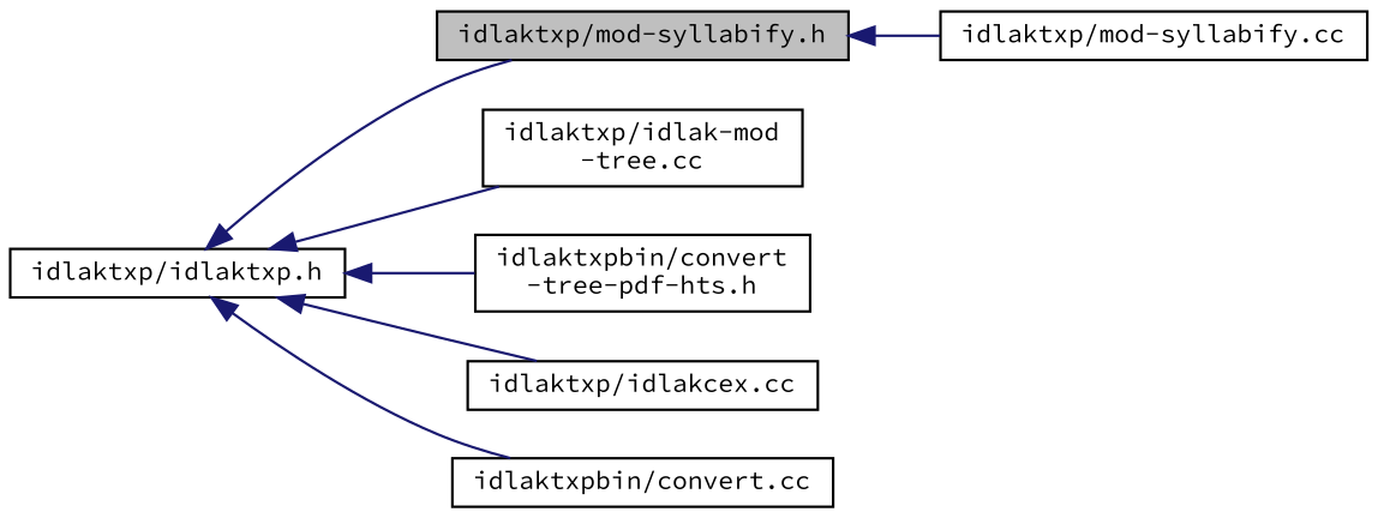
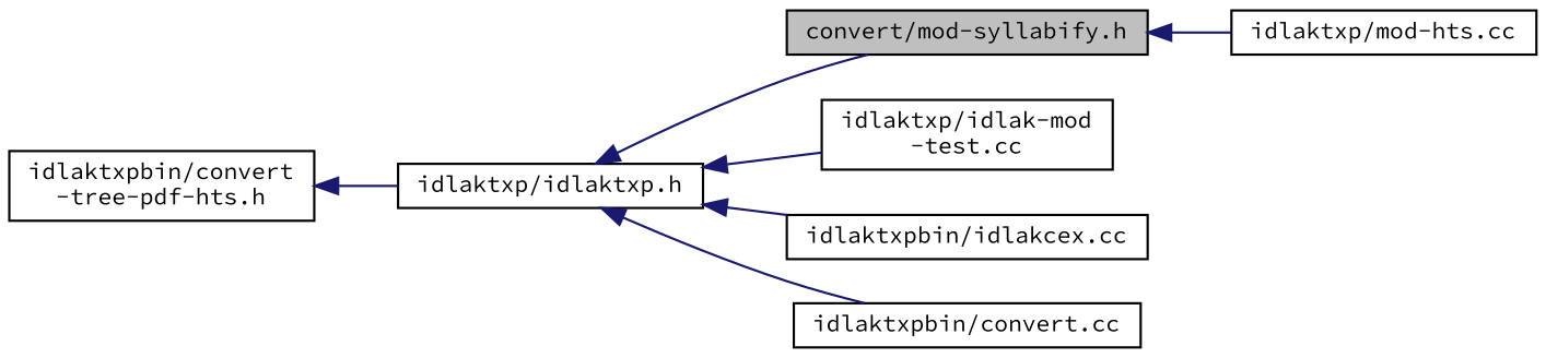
  digraph {
    fontname="Source Code Pro"
    rankdir=LR
    node [color=black fillcolor=white fontname="Source Code Pro" fontsize=10 shape=record style=filled]
    edge [color=midnightblue dir=back fontname="Source Code Pro" fontsize=10 labelfontname=Helvetica labelfontsize=10 style=solid]
-   n1 [fillcolor=grey75 fontcolor=black height=0.2 label="idlaktxp/mod-syllabify.h" width=0.4]
-   n2 [height=0.2 label="idlaktxp/mod-syllabify.cc" width=0.4]
+   n1 [fillcolor=grey75 fontcolor=black height=0.2 label="convert/mod-syllabify.h" width=0.4]
+   n2 [height=0.2 label="idlaktxp/mod-hts.cc" width=0.4]
    n3 [height=0.2 label="idlaktxp/idlaktxp.h" width=0.4]
-   n4 [height=0.2 label="idlaktxp/idlak-mod\l-tree.cc" width=0.4]
+   n4 [height=0.2 label="idlaktxp/idlak-mod\l-test.cc" width=0.4]
    n5 [height=0.2 label="idlaktxpbin/convert\l-tree-pdf-hts.h" width=0.4]
-   n6 [height=0.2 label="idlaktxp/idlakcex.cc" width=0.4]
+   n6 [height=0.2 label="idlaktxpbin/idlakcex.cc" width=0.4]
    n7 [height=0.2 label="idlaktxpbin/convert.cc" width=0.4]
    n1 -> n2
    n3 -> n1
    n3 -> n4
-   n3 -> n5
+   n5 -> n3
    n3 -> n6
    n3 -> n7
  }
